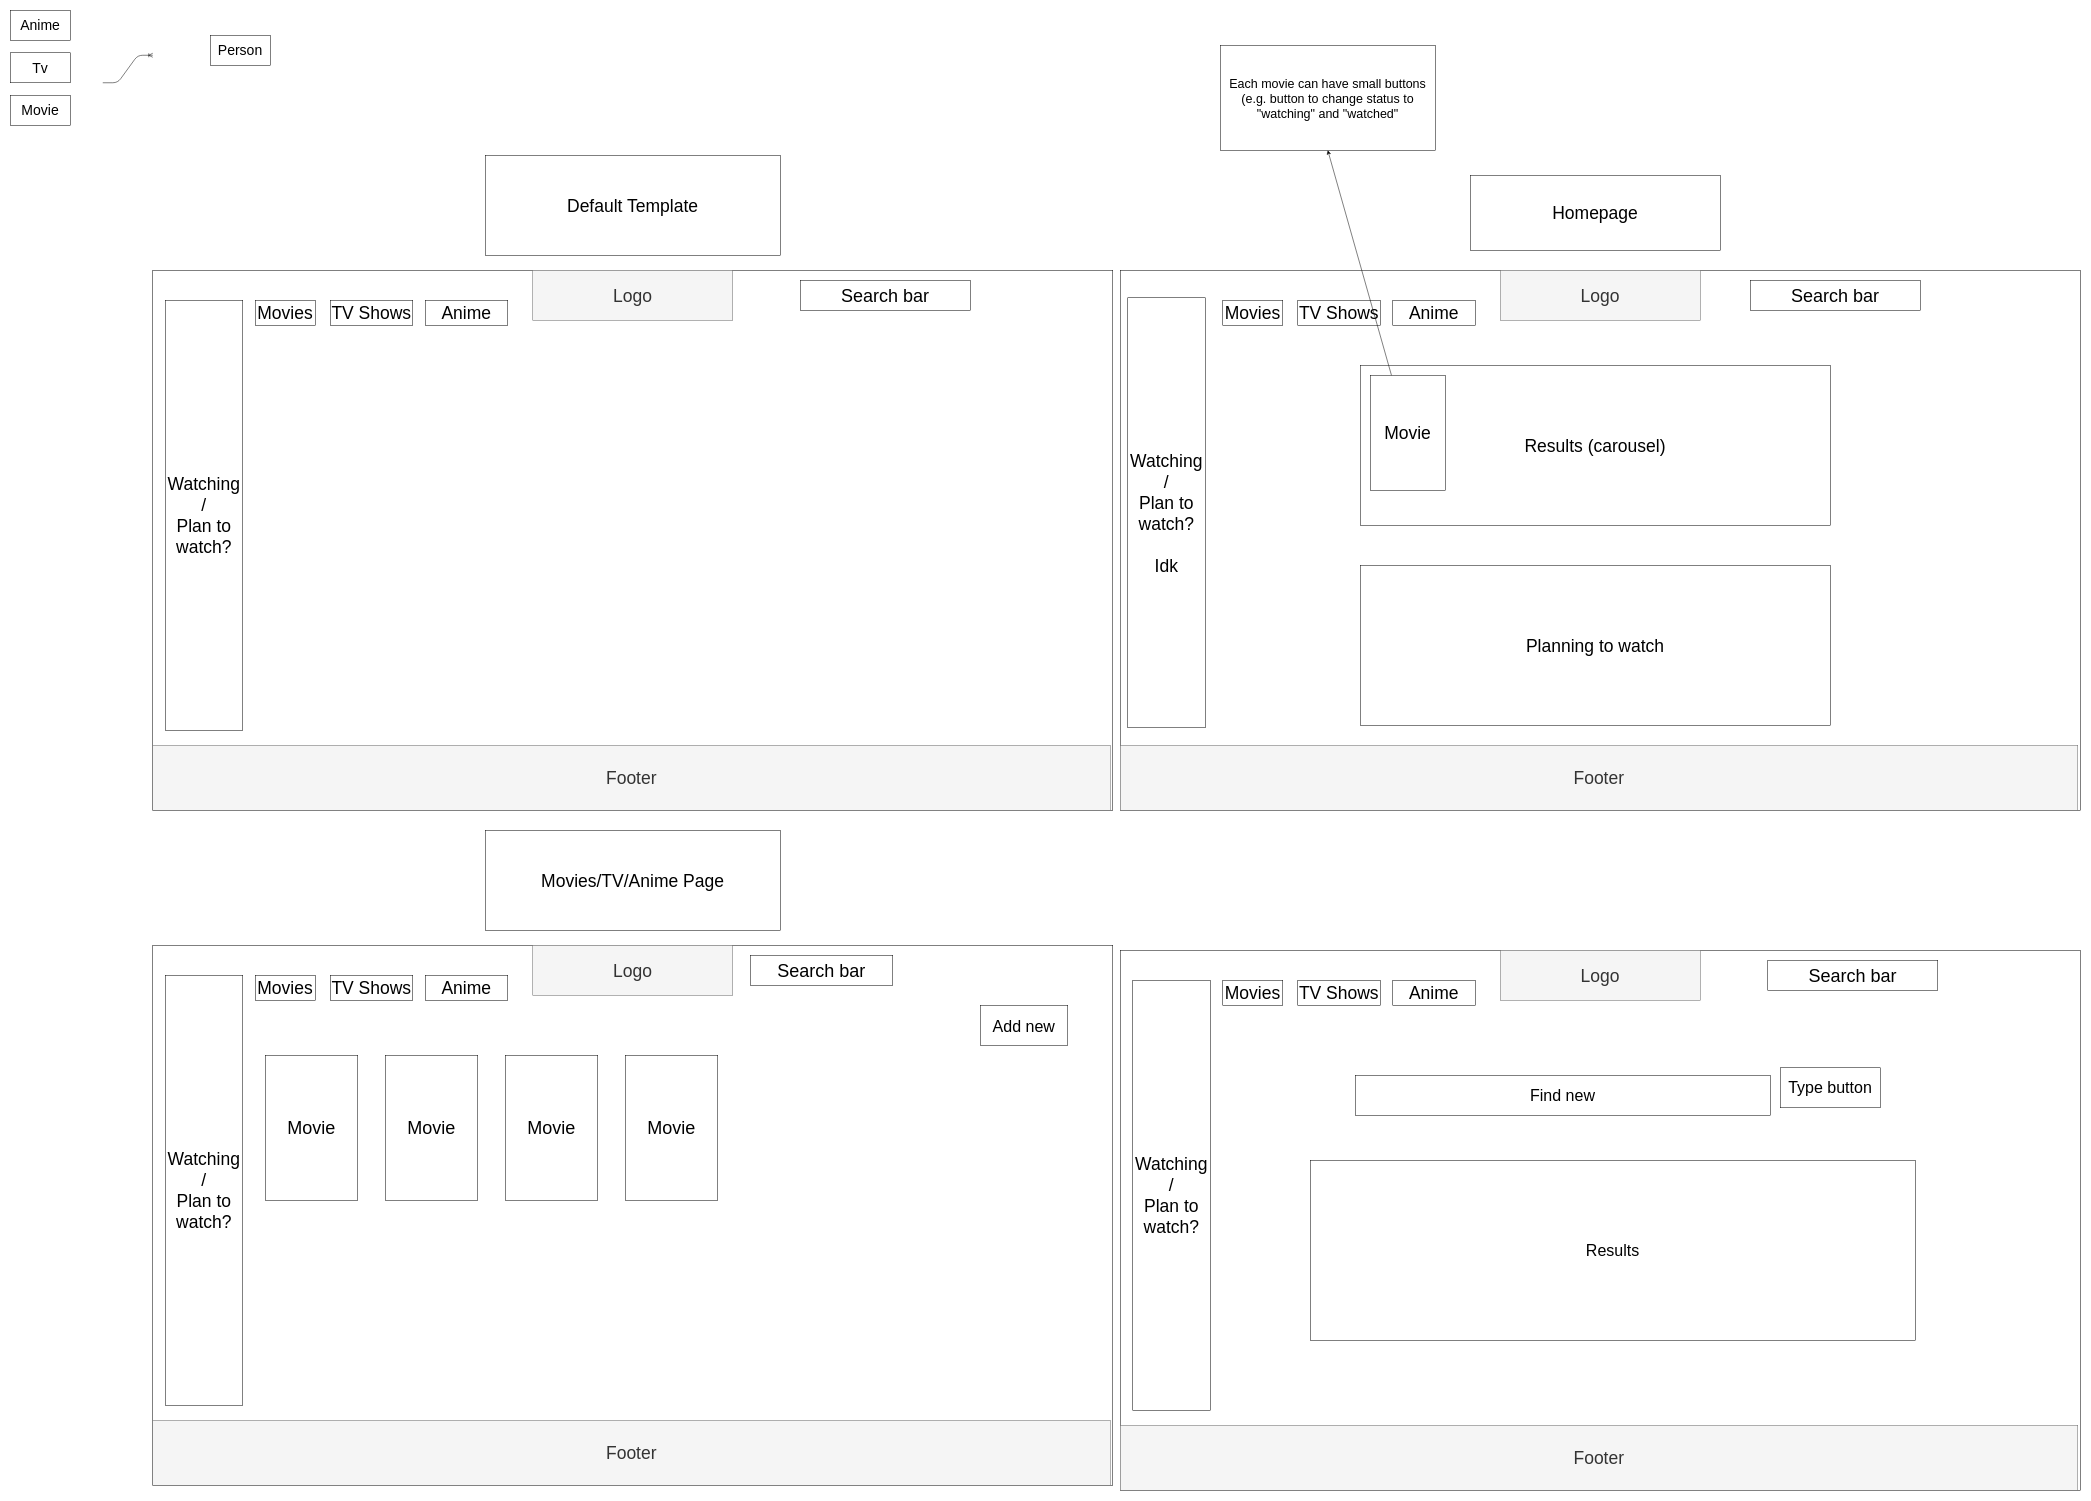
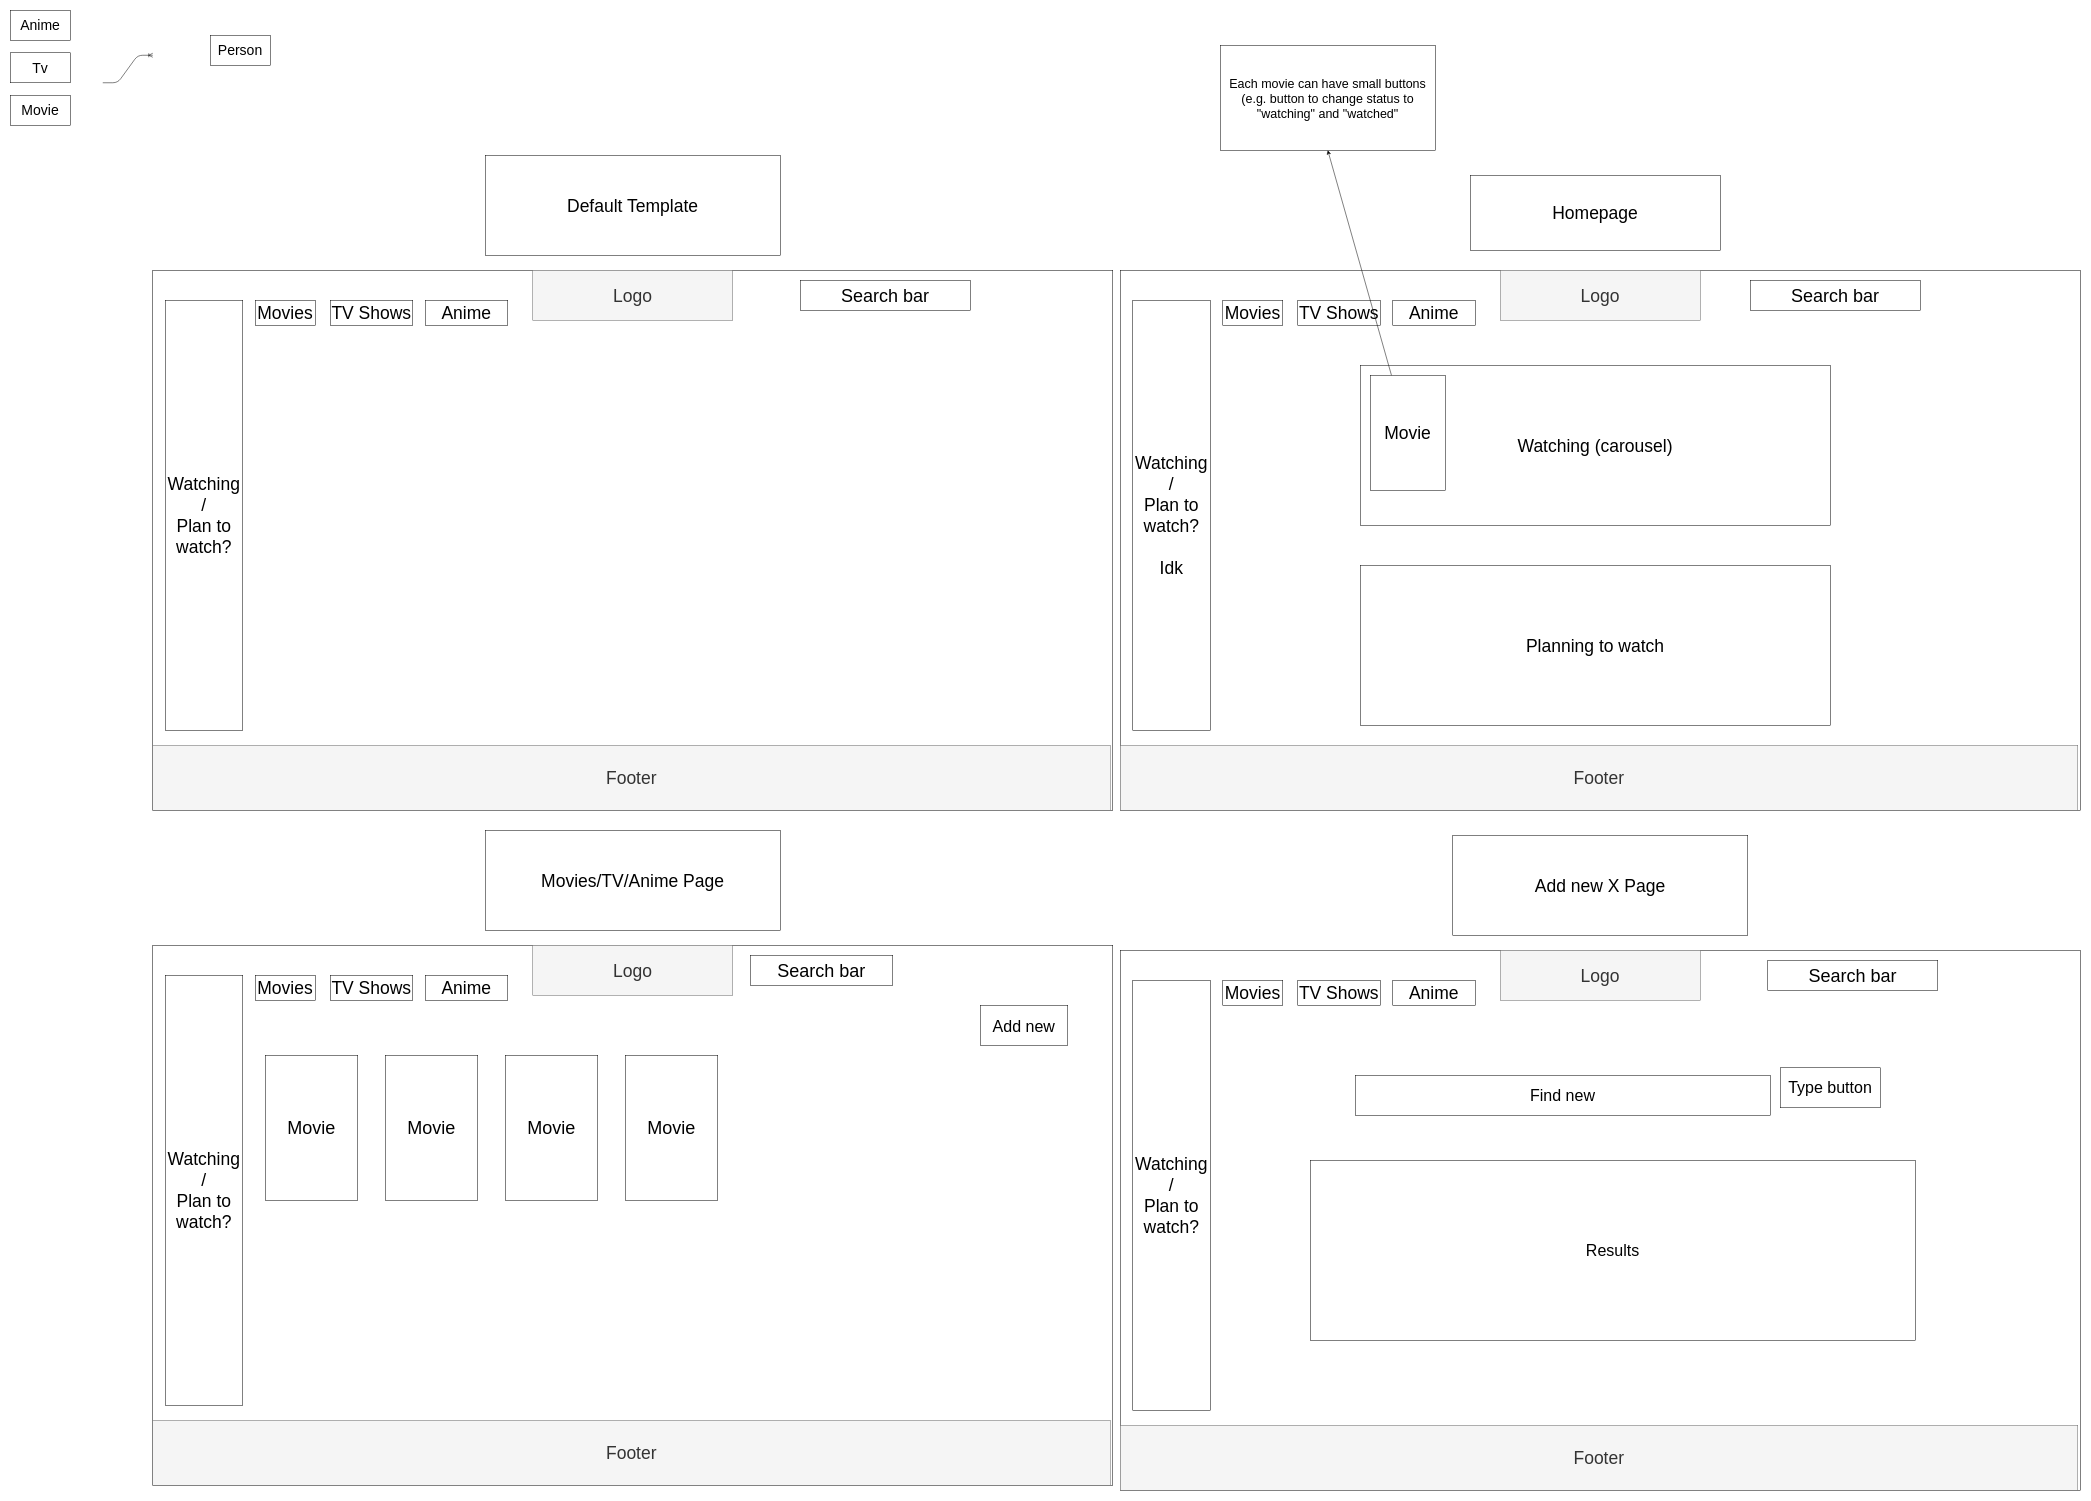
  <mxCell id="0" />
  <mxCell id="1" parent="0" />
  <mxCell id="2" value="Homepage" style="rounded=0;whiteSpace=wrap;html=1;fontSize=35;" parent="1" vertex="1"><mxGeometry x="2940" y="350" width="500" height="150" as="geometry" /></mxCell>
  <mxCell id="3" value="" style="group" parent="1" vertex="1" connectable="0"><mxGeometry x="2240" y="540" width="1920" height="1080" as="geometry" /></mxCell>
  <mxCell id="4" value="" style="rounded=0;whiteSpace=wrap;html=1;imageWidth=1080;imageHeight=1920;movable=1;resizable=1;rotatable=1;deletable=1;editable=1;connectable=1;" parent="3" vertex="1"><mxGeometry width="1920" height="1080" as="geometry" /></mxCell>
  <mxCell id="5" value="&lt;font style=&quot;font-size: 35px;&quot;&gt;Logo&lt;/font&gt;" style="rounded=0;whiteSpace=wrap;html=1;fillColor=#f5f5f5;strokeColor=#666666;fontColor=#333333;" parent="3" vertex="1"><mxGeometry x="760" width="400" height="100" as="geometry" /></mxCell>
  <mxCell id="6" value="Footer" style="rounded=0;whiteSpace=wrap;html=1;fontSize=35;fillColor=#f5f5f5;fontColor=#333333;strokeColor=#666666;" parent="3" vertex="1"><mxGeometry y="950" width="1915" height="130" as="geometry" /></mxCell>
- <mxCell id="7" value="Watching /&lt;br&gt;Plan to watch?&lt;br&gt;&lt;br&gt;Idk" style="rounded=0;whiteSpace=wrap;html=1;fontSize=35;" parent="3" vertex="1"><mxGeometry x="15" y="55" width="155" height="860" as="geometry" /></mxCell>
+ <mxCell id="7" value="Watching /&lt;br&gt;Plan to watch?&lt;br&gt;&lt;br&gt;Idk" style="rounded=0;whiteSpace=wrap;html=1;fontSize=35;" parent="3" vertex="1"><mxGeometry x="25" y="60" width="155" height="860" as="geometry" /></mxCell>
  <mxCell id="8" value="Movies" style="rounded=0;whiteSpace=wrap;html=1;fontSize=35;" parent="3" vertex="1"><mxGeometry x="205" y="60" width="120" height="50" as="geometry" /></mxCell>
  <mxCell id="9" value="TV Shows" style="rounded=0;whiteSpace=wrap;html=1;fontSize=35;" parent="3" vertex="1"><mxGeometry x="355" y="60" width="165" height="50" as="geometry" /></mxCell>
  <mxCell id="10" value="Anime" style="rounded=0;whiteSpace=wrap;html=1;fontSize=35;" parent="3" vertex="1"><mxGeometry x="545" y="60" width="165" height="50" as="geometry" /></mxCell>
- <mxCell id="11" value="Results (carousel)" style="rounded=0;whiteSpace=wrap;html=1;fontSize=35;" parent="3" vertex="1"><mxGeometry x="480" y="190" width="940" height="320" as="geometry" /></mxCell>
+ <mxCell id="11" value="Watching (carousel)" style="rounded=0;whiteSpace=wrap;html=1;fontSize=35;" parent="3" vertex="1"><mxGeometry x="480" y="190" width="940" height="320" as="geometry" /></mxCell>
  <mxCell id="12" value="Planning to watch" style="rounded=0;whiteSpace=wrap;html=1;fontSize=35;" parent="3" vertex="1"><mxGeometry x="480" y="590" width="940" height="320" as="geometry" /></mxCell>
  <mxCell id="13" value="Movie" style="rounded=0;whiteSpace=wrap;html=1;fontSize=35;" parent="3" vertex="1"><mxGeometry x="500" y="210" width="150" height="230" as="geometry" /></mxCell>
  <mxCell id="14" value="&lt;font style=&quot;font-size: 36px;&quot;&gt;Search bar&lt;/font&gt;" style="rounded=0;whiteSpace=wrap;html=1;fontSize=25;" parent="3" vertex="1"><mxGeometry x="1260" y="20" width="340" height="60" as="geometry" /></mxCell>
  <mxCell id="15" style="edgeStyle=none;html=1;fontSize=35;entryX=0.5;entryY=1;entryDx=0;entryDy=0;" parent="1" source="13" target="16" edge="1"><mxGeometry relative="1" as="geometry"><mxPoint x="2630" y="240" as="targetPoint" /></mxGeometry></mxCell>
  <mxCell id="16" value="Each movie can have small buttons (e.g. button to change status to &quot;watching&quot; and &quot;watched&quot;" style="rounded=0;whiteSpace=wrap;html=1;fontSize=25;" parent="1" vertex="1"><mxGeometry x="2440" y="90" width="430" height="210" as="geometry" /></mxCell>
  <mxCell id="17" value="" style="group" parent="1" vertex="1" connectable="0"><mxGeometry x="305" y="310" width="1920" height="1310" as="geometry" /></mxCell>
  <mxCell id="18" value="" style="group" parent="17" vertex="1" connectable="0"><mxGeometry y="230" width="1920" height="1080" as="geometry" /></mxCell>
  <mxCell id="19" value="" style="rounded=0;whiteSpace=wrap;html=1;imageWidth=1080;imageHeight=1920;movable=1;resizable=1;rotatable=1;deletable=1;editable=1;connectable=1;" parent="18" vertex="1"><mxGeometry width="1920" height="1080" as="geometry" /></mxCell>
  <mxCell id="20" value="&lt;font style=&quot;font-size: 35px;&quot;&gt;Logo&lt;/font&gt;" style="rounded=0;whiteSpace=wrap;html=1;fillColor=#f5f5f5;strokeColor=#666666;fontColor=#333333;" parent="18" vertex="1"><mxGeometry x="760" width="400" height="100" as="geometry" /></mxCell>
  <mxCell id="21" value="Footer" style="rounded=0;whiteSpace=wrap;html=1;fontSize=35;fillColor=#f5f5f5;fontColor=#333333;strokeColor=#666666;" parent="18" vertex="1"><mxGeometry y="950" width="1915" height="130" as="geometry" /></mxCell>
  <mxCell id="22" value="Watching /&lt;br&gt;Plan to watch?" style="rounded=0;whiteSpace=wrap;html=1;fontSize=35;" parent="18" vertex="1"><mxGeometry x="25" y="60" width="155" height="860" as="geometry" /></mxCell>
  <mxCell id="23" value="Movies" style="rounded=0;whiteSpace=wrap;html=1;fontSize=35;" parent="18" vertex="1"><mxGeometry x="205" y="60" width="120" height="50" as="geometry" /></mxCell>
  <mxCell id="24" value="TV Shows" style="rounded=0;whiteSpace=wrap;html=1;fontSize=35;" parent="18" vertex="1"><mxGeometry x="355" y="60" width="165" height="50" as="geometry" /></mxCell>
  <mxCell id="25" value="Anime" style="rounded=0;whiteSpace=wrap;html=1;fontSize=35;" parent="18" vertex="1"><mxGeometry x="545" y="60" width="165" height="50" as="geometry" /></mxCell>
  <mxCell id="26" value="&lt;font style=&quot;font-size: 36px;&quot;&gt;Search bar&lt;/font&gt;" style="rounded=0;whiteSpace=wrap;html=1;fontSize=25;" parent="18" vertex="1"><mxGeometry x="1295" y="20" width="340" height="60" as="geometry" /></mxCell>
  <mxCell id="27" value="Default Template" style="rounded=0;whiteSpace=wrap;html=1;fontSize=35;" parent="17" vertex="1"><mxGeometry x="665" width="590" height="200" as="geometry" /></mxCell>
  <mxCell id="28" value="" style="group" parent="1" vertex="1" connectable="0"><mxGeometry x="305" y="1660" width="1920" height="1310" as="geometry" /></mxCell>
  <mxCell id="29" value="" style="group" parent="28" vertex="1" connectable="0"><mxGeometry y="230" width="1920" height="1080" as="geometry" /></mxCell>
  <mxCell id="30" value="" style="rounded=0;whiteSpace=wrap;html=1;imageWidth=1080;imageHeight=1920;movable=1;resizable=1;rotatable=1;deletable=1;editable=1;connectable=1;" parent="29" vertex="1"><mxGeometry width="1920" height="1080" as="geometry" /></mxCell>
  <mxCell id="31" value="&lt;font style=&quot;font-size: 35px;&quot;&gt;Logo&lt;/font&gt;" style="rounded=0;whiteSpace=wrap;html=1;fillColor=#f5f5f5;strokeColor=#666666;fontColor=#333333;" parent="29" vertex="1"><mxGeometry x="760" width="400" height="100" as="geometry" /></mxCell>
  <mxCell id="32" value="Footer" style="rounded=0;whiteSpace=wrap;html=1;fontSize=35;fillColor=#f5f5f5;fontColor=#333333;strokeColor=#666666;" parent="29" vertex="1"><mxGeometry y="950" width="1915" height="130" as="geometry" /></mxCell>
  <mxCell id="33" value="Watching /&lt;br&gt;Plan to watch?" style="rounded=0;whiteSpace=wrap;html=1;fontSize=35;" parent="29" vertex="1"><mxGeometry x="25" y="60" width="155" height="860" as="geometry" /></mxCell>
  <mxCell id="34" value="Movies" style="rounded=0;whiteSpace=wrap;html=1;fontSize=35;" parent="29" vertex="1"><mxGeometry x="205" y="60" width="120" height="50" as="geometry" /></mxCell>
  <mxCell id="35" value="TV Shows" style="rounded=0;whiteSpace=wrap;html=1;fontSize=35;" parent="29" vertex="1"><mxGeometry x="355" y="60" width="165" height="50" as="geometry" /></mxCell>
  <mxCell id="36" value="Anime" style="rounded=0;whiteSpace=wrap;html=1;fontSize=35;" parent="29" vertex="1"><mxGeometry x="545" y="60" width="165" height="50" as="geometry" /></mxCell>
  <mxCell id="37" value="Movie" style="rounded=0;whiteSpace=wrap;html=1;fontSize=36;" parent="29" vertex="1"><mxGeometry x="225" y="220" width="185" height="290" as="geometry" /></mxCell>
  <mxCell id="38" value="Movie" style="rounded=0;whiteSpace=wrap;html=1;fontSize=36;" parent="29" vertex="1"><mxGeometry x="465" y="220" width="185" height="290" as="geometry" /></mxCell>
  <mxCell id="39" value="Movie" style="rounded=0;whiteSpace=wrap;html=1;fontSize=36;" parent="29" vertex="1"><mxGeometry x="705" y="220" width="185" height="290" as="geometry" /></mxCell>
  <mxCell id="40" value="Movie" style="rounded=0;whiteSpace=wrap;html=1;fontSize=36;" parent="29" vertex="1"><mxGeometry x="945" y="220" width="185" height="290" as="geometry" /></mxCell>
  <mxCell id="41" value="Search bar" style="rounded=0;whiteSpace=wrap;html=1;fontSize=36;" parent="29" vertex="1"><mxGeometry x="1195" y="20" width="285" height="60" as="geometry" /></mxCell>
  <mxCell id="42" value="&lt;font style=&quot;font-size: 32px;&quot;&gt;Add new&lt;/font&gt;" style="rounded=0;whiteSpace=wrap;html=1;fontSize=36;" parent="29" vertex="1"><mxGeometry x="1655" y="120" width="175" height="80" as="geometry" /></mxCell>
  <mxCell id="43" value="Movies/TV/Anime Page" style="rounded=0;whiteSpace=wrap;html=1;fontSize=35;" parent="28" vertex="1"><mxGeometry x="665" width="590" height="200" as="geometry" /></mxCell>
  <mxCell id="44" value="" style="group" parent="1" vertex="1" connectable="0"><mxGeometry x="2240" y="1670" width="1920" height="1310" as="geometry" /></mxCell>
  <mxCell id="45" value="" style="group" parent="44" vertex="1" connectable="0"><mxGeometry y="230" width="1920" height="1080" as="geometry" /></mxCell>
  <mxCell id="46" value="" style="rounded=0;whiteSpace=wrap;html=1;imageWidth=1080;imageHeight=1920;movable=1;resizable=1;rotatable=1;deletable=1;editable=1;connectable=1;" parent="45" vertex="1"><mxGeometry width="1920" height="1080" as="geometry" /></mxCell>
  <mxCell id="47" value="&lt;font style=&quot;font-size: 35px;&quot;&gt;Logo&lt;/font&gt;" style="rounded=0;whiteSpace=wrap;html=1;fillColor=#f5f5f5;strokeColor=#666666;fontColor=#333333;" parent="45" vertex="1"><mxGeometry x="760" width="400" height="100" as="geometry" /></mxCell>
  <mxCell id="48" value="Footer" style="rounded=0;whiteSpace=wrap;html=1;fontSize=35;fillColor=#f5f5f5;fontColor=#333333;strokeColor=#666666;" parent="45" vertex="1"><mxGeometry y="950" width="1915" height="130" as="geometry" /></mxCell>
  <mxCell id="49" value="Watching /&lt;br&gt;Plan to watch?" style="rounded=0;whiteSpace=wrap;html=1;fontSize=35;" parent="45" vertex="1"><mxGeometry x="25" y="60" width="155" height="860" as="geometry" /></mxCell>
  <mxCell id="50" value="Movies" style="rounded=0;whiteSpace=wrap;html=1;fontSize=35;" parent="45" vertex="1"><mxGeometry x="205" y="60" width="120" height="50" as="geometry" /></mxCell>
  <mxCell id="51" value="TV Shows" style="rounded=0;whiteSpace=wrap;html=1;fontSize=35;" parent="45" vertex="1"><mxGeometry x="355" y="60" width="165" height="50" as="geometry" /></mxCell>
  <mxCell id="52" value="Anime" style="rounded=0;whiteSpace=wrap;html=1;fontSize=35;" parent="45" vertex="1"><mxGeometry x="545" y="60" width="165" height="50" as="geometry" /></mxCell>
  <mxCell id="53" value="&lt;font style=&quot;font-size: 36px;&quot;&gt;Search bar&lt;/font&gt;" style="rounded=0;whiteSpace=wrap;html=1;fontSize=25;" parent="45" vertex="1"><mxGeometry x="1295" y="20" width="340" height="60" as="geometry" /></mxCell>
  <mxCell id="54" value="Find new" style="rounded=0;whiteSpace=wrap;html=1;fontSize=32;" parent="45" vertex="1"><mxGeometry x="470" y="250" width="830" height="80" as="geometry" /></mxCell>
  <mxCell id="55" value="Type button" style="rounded=0;whiteSpace=wrap;html=1;fontSize=32;" parent="45" vertex="1"><mxGeometry x="1320" y="235" width="200" height="80" as="geometry" /></mxCell>
  <mxCell id="56" value="Results" style="rounded=0;whiteSpace=wrap;html=1;fontSize=32;" parent="45" vertex="1"><mxGeometry x="380" y="420" width="1210" height="360" as="geometry" /></mxCell>
+ <mxCell id="57" value="Add new X Page" style="rounded=0;whiteSpace=wrap;html=1;fontSize=35;" parent="44" vertex="1"><mxGeometry x="665" width="590" height="200" as="geometry" /></mxCell>
  <mxCell id="58" value="Movie" style="rounded=0;whiteSpace=wrap;html=1;fontSize=28;" vertex="1" parent="1"><mxGeometry x="20" y="190" width="120" height="60" as="geometry" /></mxCell>
  <mxCell id="59" value="Anime" style="rounded=0;whiteSpace=wrap;html=1;fontSize=28;" vertex="1" parent="1"><mxGeometry x="20" y="20" width="120" height="60" as="geometry" /></mxCell>
  <mxCell id="60" value="Tv" style="rounded=0;whiteSpace=wrap;html=1;fontSize=28;" vertex="1" parent="1"><mxGeometry x="20" y="105" width="120" height="60" as="geometry" /></mxCell>
  <mxCell id="61" value="Person" style="rounded=0;whiteSpace=wrap;html=1;fontSize=28;" vertex="1" parent="1"><mxGeometry x="420" y="70" width="120" height="60" as="geometry" /></mxCell>
  <mxCell id="62" value="" style="edgeStyle=entityRelationEdgeStyle;fontSize=12;html=1;endArrow=ERoneToMany;" edge="1" parent="1"><mxGeometry width="100" height="100" relative="1" as="geometry"><mxPoint x="205" y="165" as="sourcePoint" /><mxPoint x="305" y="110" as="targetPoint" /></mxGeometry></mxCell>
